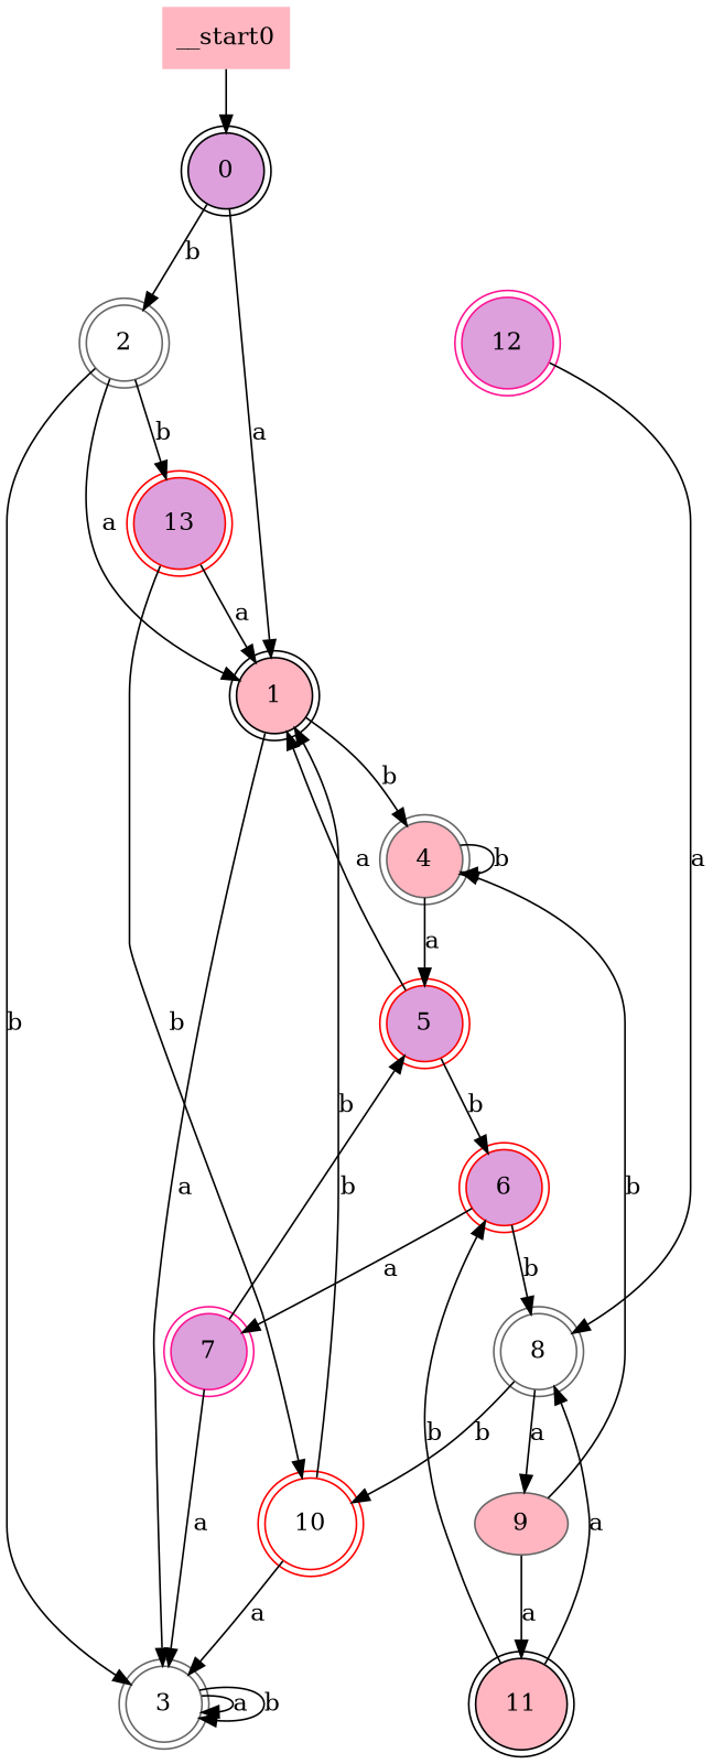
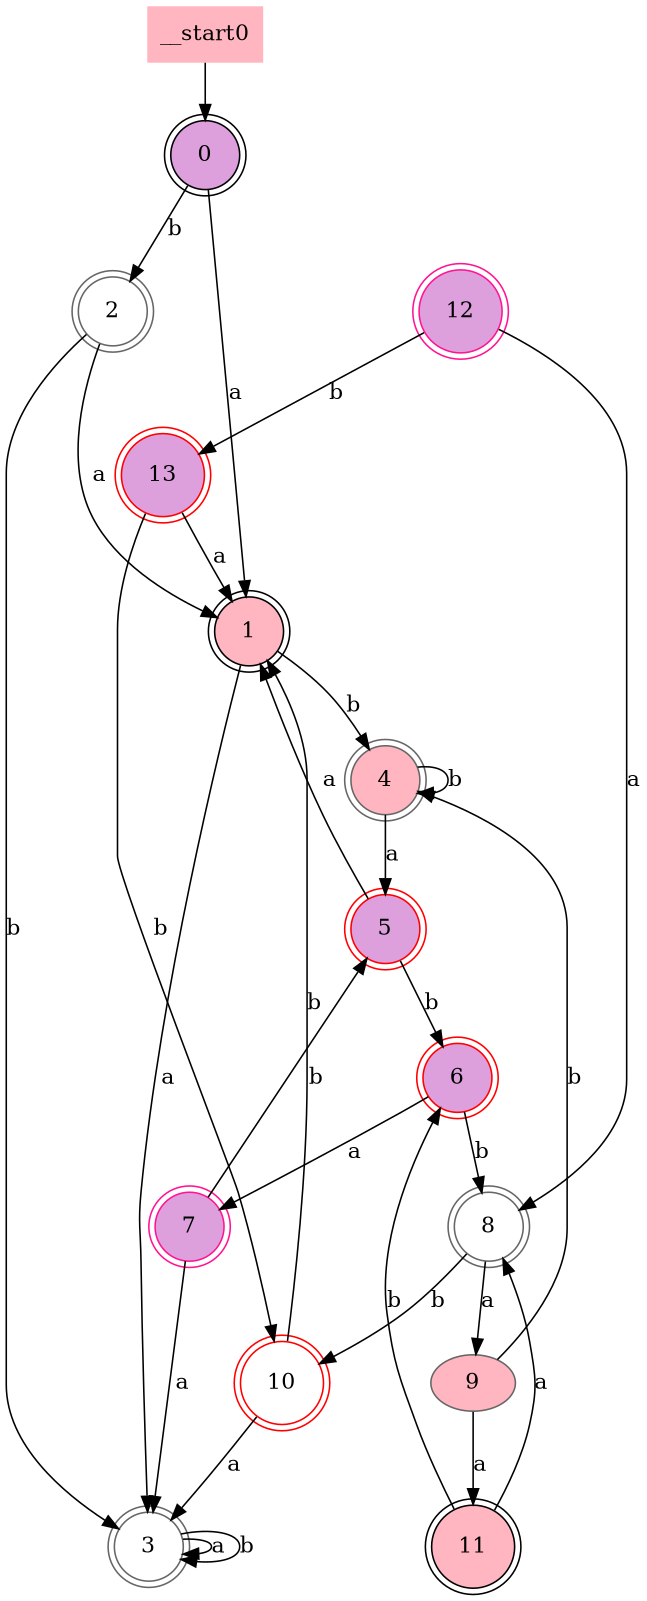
  digraph {
    node [color=gray40 fillcolor=plum shape=doublecircle style=filled]
    __start0 [color=black fillcolor=lightpink shape=none]
    0 [color=black]
    1 [color=black fillcolor=lightpink]
    2 [fillcolor=white]
    3 [fillcolor=white]
    4 [fillcolor=lightpink]
    5 [color=red]
    6 [color=red]
    7 [color=deeppink]
    8 [fillcolor=white]
    9 [fillcolor=lightpink shape=""]
    10 [color=red fillcolor=white]
    11 [color=black fillcolor=lightpink]
    12 [color=deeppink]
    13 [color=red]
    __start0 -> 0
    0 -> 1 [label=a]
    0 -> 2 [label=b]
    1 -> 3 [label=a]
    1 -> 4 [label=b]
    2 -> 1 [label=a]
    2 -> 3 [label=b]
    3 -> 3 [label=a]
    3 -> 3 [label=b]
    4 -> 4 [label=b]
    4 -> 5 [label=a]
    5 -> 1 [label=a]
    5 -> 6 [label=b]
    6 -> 7 [label=a]
    6 -> 8 [label=b]
    7 -> 3 [label=a]
    7 -> 5 [label=b]
    8 -> 9 [label=a]
    8 -> 10 [label=b]
    9 -> 4 [label=b]
    9 -> 11 [label=a]
    10 -> 1 [label=b]
    10 -> 3 [label=a]
    11 -> 6 [label=b]
    11 -> 8 [label=a]
    12 -> 8 [label=a]
-   2 -> 13 [label=b]
+   12 -> 13 [label=b]
    13 -> 1 [label=a]
    13 -> 10 [label=b]
  }
